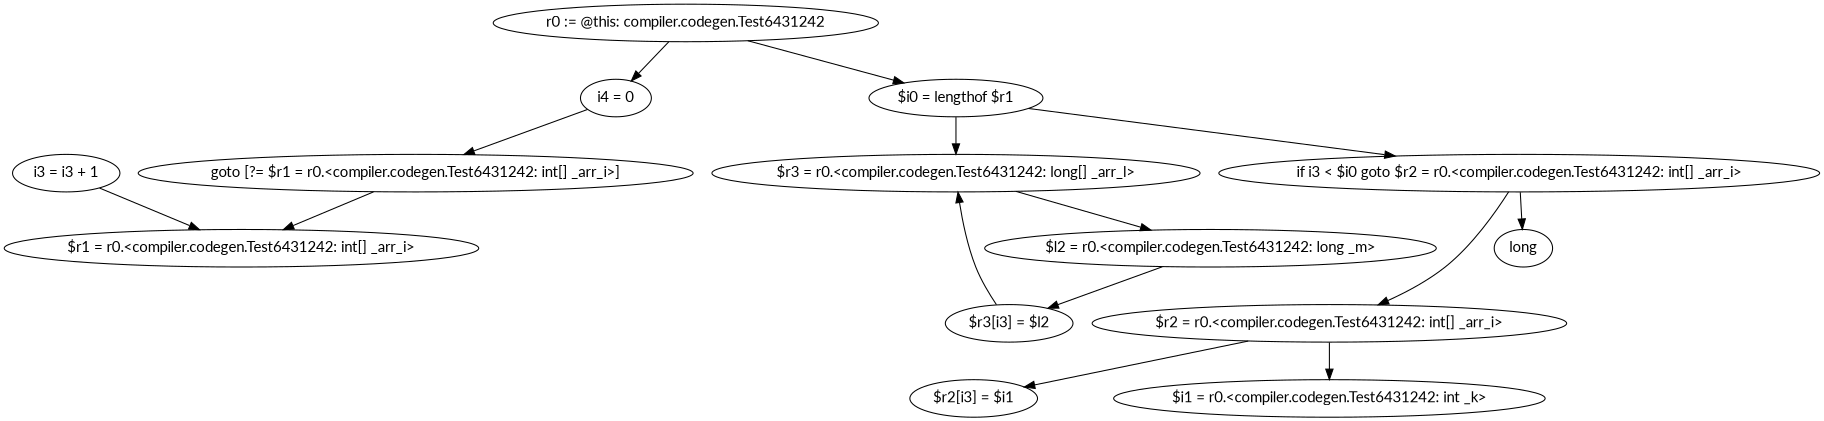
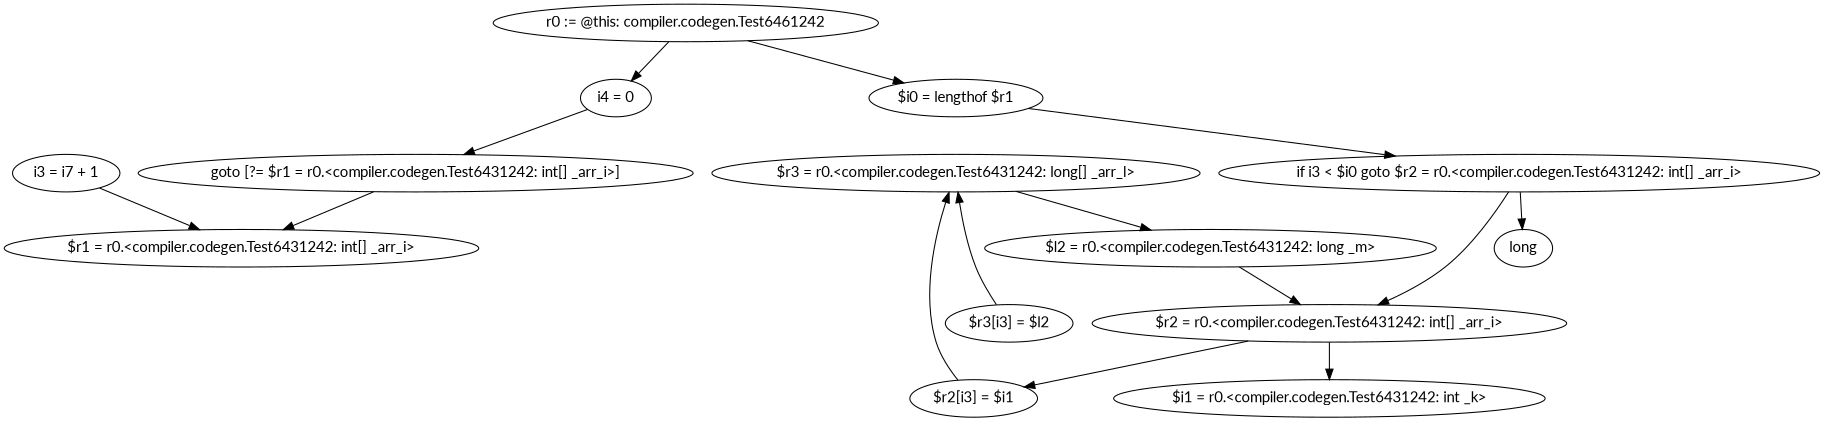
  digraph {
    fontname=Lato
    node [fontname=Lato]
    edge [fontname=Lato]
    n1 [label="i4 = 0"]
-   "r0 := @this: compiler.codegen.Test6431242"
+   "r0 := @this: compiler.codegen.Test6431242" [label="r0 := @this: compiler.codegen.Test6461242"]
    "$i0 = lengthof $r1"
    "goto [?= $r1 = r0.<compiler.codegen.Test6431242: int[] _arr_i>]"
    "$r1 = r0.<compiler.codegen.Test6431242: int[] _arr_i>"
    "$r2 = r0.<compiler.codegen.Test6431242: int[] _arr_i>"
    "$i1 = r0.<compiler.codegen.Test6431242: int _k>"
    "$r2[i3] = $i1"
    "$r3 = r0.<compiler.codegen.Test6431242: long[] _arr_l>"
    "$l2 = r0.<compiler.codegen.Test6431242: long _m>"
    "$r3[i3] = $l2"
-   "i3 = i3 + 1"
+   "i3 = i3 + 1" [label="i3 = i7 + 1"]
    "if i3 < $i0 goto $r2 = r0.<compiler.codegen.Test6431242: int[] _arr_i>"
    n14 [label=long]
    n1 -> "goto [?= $r1 = r0.<compiler.codegen.Test6431242: int[] _arr_i>]"
    "r0 := @this: compiler.codegen.Test6431242" -> n1
    "r0 := @this: compiler.codegen.Test6431242" -> "$i0 = lengthof $r1"
    "$i0 = lengthof $r1" -> "if i3 < $i0 goto $r2 = r0.<compiler.codegen.Test6431242: int[] _arr_i>"
    "goto [?= $r1 = r0.<compiler.codegen.Test6431242: int[] _arr_i>]" -> "$r1 = r0.<compiler.codegen.Test6431242: int[] _arr_i>"
    "$r2 = r0.<compiler.codegen.Test6431242: int[] _arr_i>" -> "$i1 = r0.<compiler.codegen.Test6431242: int _k>"
    "$r2 = r0.<compiler.codegen.Test6431242: int[] _arr_i>" -> "$r2[i3] = $i1"
-   "$i0 = lengthof $r1" -> "$r3 = r0.<compiler.codegen.Test6431242: long[] _arr_l>"
+   "$r2[i3] = $i1" -> "$r3 = r0.<compiler.codegen.Test6431242: long[] _arr_l>"
    "$r3 = r0.<compiler.codegen.Test6431242: long[] _arr_l>" -> "$l2 = r0.<compiler.codegen.Test6431242: long _m>"
-   "$l2 = r0.<compiler.codegen.Test6431242: long _m>" -> "$r3[i3] = $l2"
+   "$l2 = r0.<compiler.codegen.Test6431242: long _m>" -> "$r2 = r0.<compiler.codegen.Test6431242: int[] _arr_i>"
    "$r3[i3] = $l2" -> "$r3 = r0.<compiler.codegen.Test6431242: long[] _arr_l>"
    "i3 = i3 + 1" -> "$r1 = r0.<compiler.codegen.Test6431242: int[] _arr_i>"
    "if i3 < $i0 goto $r2 = r0.<compiler.codegen.Test6431242: int[] _arr_i>" -> "$r2 = r0.<compiler.codegen.Test6431242: int[] _arr_i>"
    "if i3 < $i0 goto $r2 = r0.<compiler.codegen.Test6431242: int[] _arr_i>" -> n14
  }
